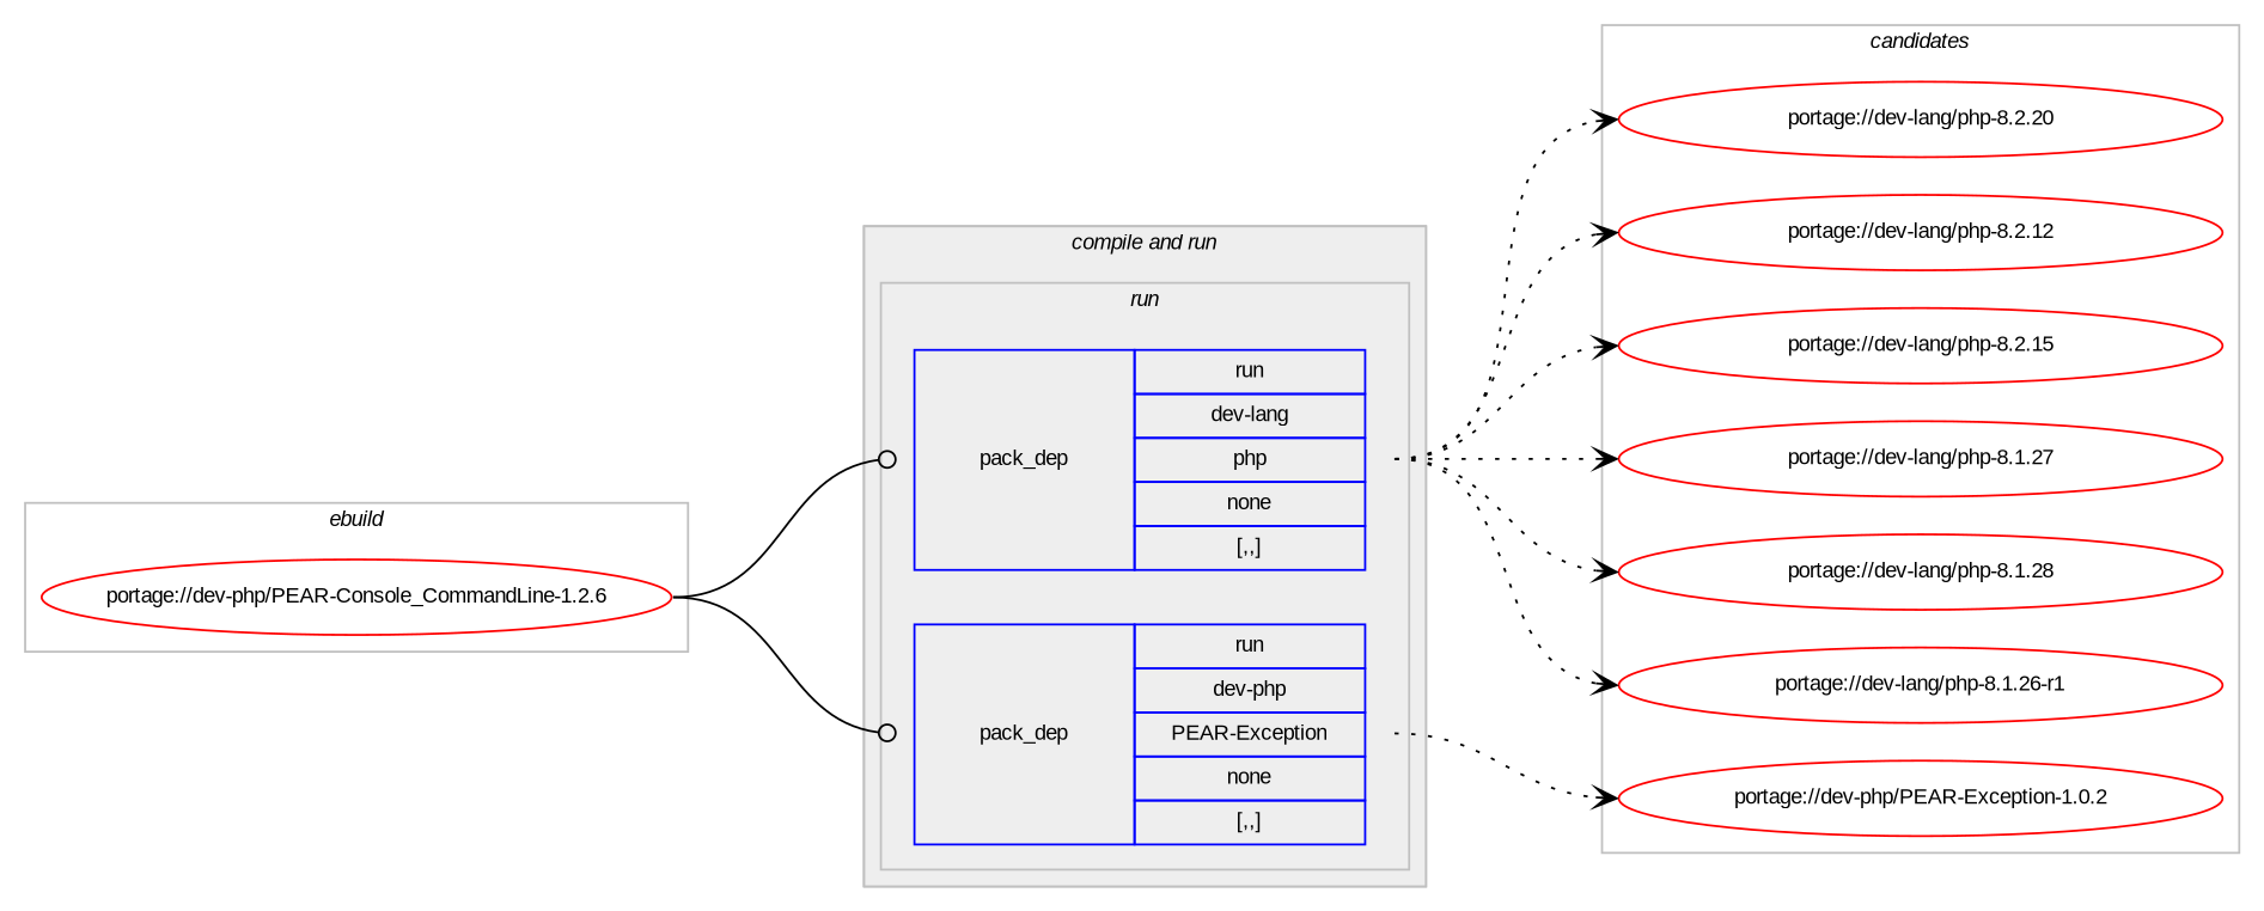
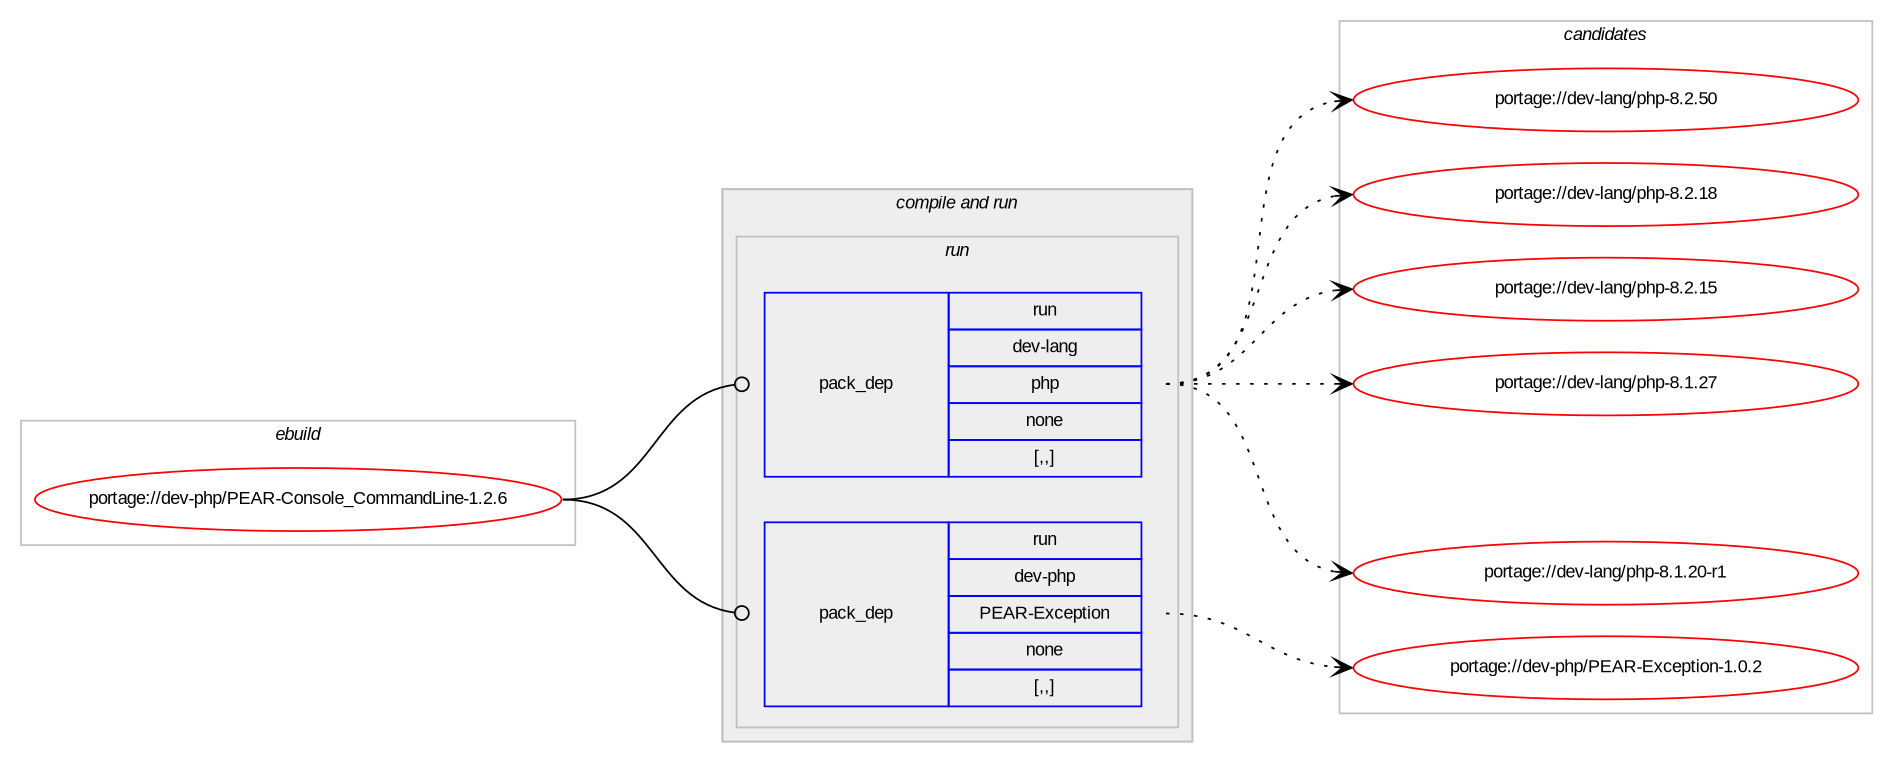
  digraph {
    compound=true
    concentrate=true
    fontname="Liberation Sans"
    fontsize=10
    newrank=true
    rankdir=LR
    ranksep=1.5
    node [color=red fontname="Liberation Sans" fontsize=10]
    edge [arrowhead=vee fontname="Liberation Sans" headport=w style=dotted tailport=e weight=100]
    n1 [label="portage://dev-php/PEAR-Console_CommandLine-1.2.6" width=4]
    n2 [color=blue label=<<TABLE BORDER="0" CELLBORDER="1" CELLSPACING="0" CELLPADDING="4" WIDTH="220"><TR><TD ROWSPAN="6" CELLPADDING="30">pack_dep</TD></TR><TR><TD WIDTH="110">run</TD></TR><TR><TD>dev-lang</TD></TR><TR><TD>php</TD></TR><TR><TD>none</TD></TR><TR><TD>[,,]</TD></TR></TABLE>> shape=none]
    n3 [color=blue label=<<TABLE BORDER="0" CELLBORDER="1" CELLSPACING="0" CELLPADDING="4" WIDTH="220"><TR><TD ROWSPAN="6" CELLPADDING="30">pack_dep</TD></TR><TR><TD WIDTH="110">run</TD></TR><TR><TD>dev-php</TD></TR><TR><TD>PEAR-Exception</TD></TR><TR><TD>none</TD></TR><TR><TD>[,,]</TD></TR></TABLE>> shape=none]
-   n4 [label="portage://dev-lang/php-8.2.20" width=4]
-   n5 [label="portage://dev-lang/php-8.2.12" width=4]
+   n4 [label="portage://dev-lang/php-8.2.50" width=4]
+   n5 [label="portage://dev-lang/php-8.2.18" width=4]
    n6 [label="portage://dev-lang/php-8.2.15" width=4]
    n7 [label="portage://dev-lang/php-8.1.27" width=4]
-   n8 [label="portage://dev-lang/php-8.1.28" width=4]
-   n9 [label="portage://dev-lang/php-8.1.26-r1" width=4]
+   n9 [label="portage://dev-lang/php-8.1.20-r1" width=4]
    n10 [label="portage://dev-php/PEAR-Exception-1.0.2" width=4]
    subgraph cluster_1 {
      color=gray
      label=<<i>ebuild</i>>
      n1
    }
    subgraph cluster_2 {
      color=gray
      label=<<i>dependencies</i>>
      subgraph cluster_3 {
        color=gray
        fillcolor="#eeeeee"
        label=<<i>compile</i>>
        style=filled
      }
      subgraph cluster_4 {
        color=gray
        fillcolor="#eeeeee"
        label=<<i>compile and run</i>>
        style=filled
      }
      subgraph cluster_5 {
        color=gray
        fillcolor="#eeeeee"
        label=<<i>run</i>>
        style=filled
        subgraph sub_6 {
          color=gray
          fillcolor="#eeeeee"
          label=<<i>run</i>>
          style=filled
          n2
        }
        subgraph sub_7 {
          color=gray
          fillcolor="#eeeeee"
          label=<<i>run</i>>
          style=filled
          n3
        }
      }
    }
    subgraph cluster_8 {
      color=gray
      label=<<i>candidates</i>>
      rank=same
      subgraph sub_9 {
        color=black
        label=<<i>candidates</i>>
        nodesep=1
        rank=same
        n4
        n5
        n6
        n7
-       n8
        n9
      }
      subgraph sub_10 {
        color=black
        label=<<i>candidates</i>>
        nodesep=1
        rank=same
        n10
      }
    }
    n1 -> n2 [arrowhead=odot style=solid weight=20]
    n1 -> n3 [arrowhead=odot style=solid weight=20]
    n2 -> n4
    n2 -> n5
    n2 -> n6
    n2 -> n7
-   n2 -> n8
    n2 -> n9
    n3 -> n10
  }
